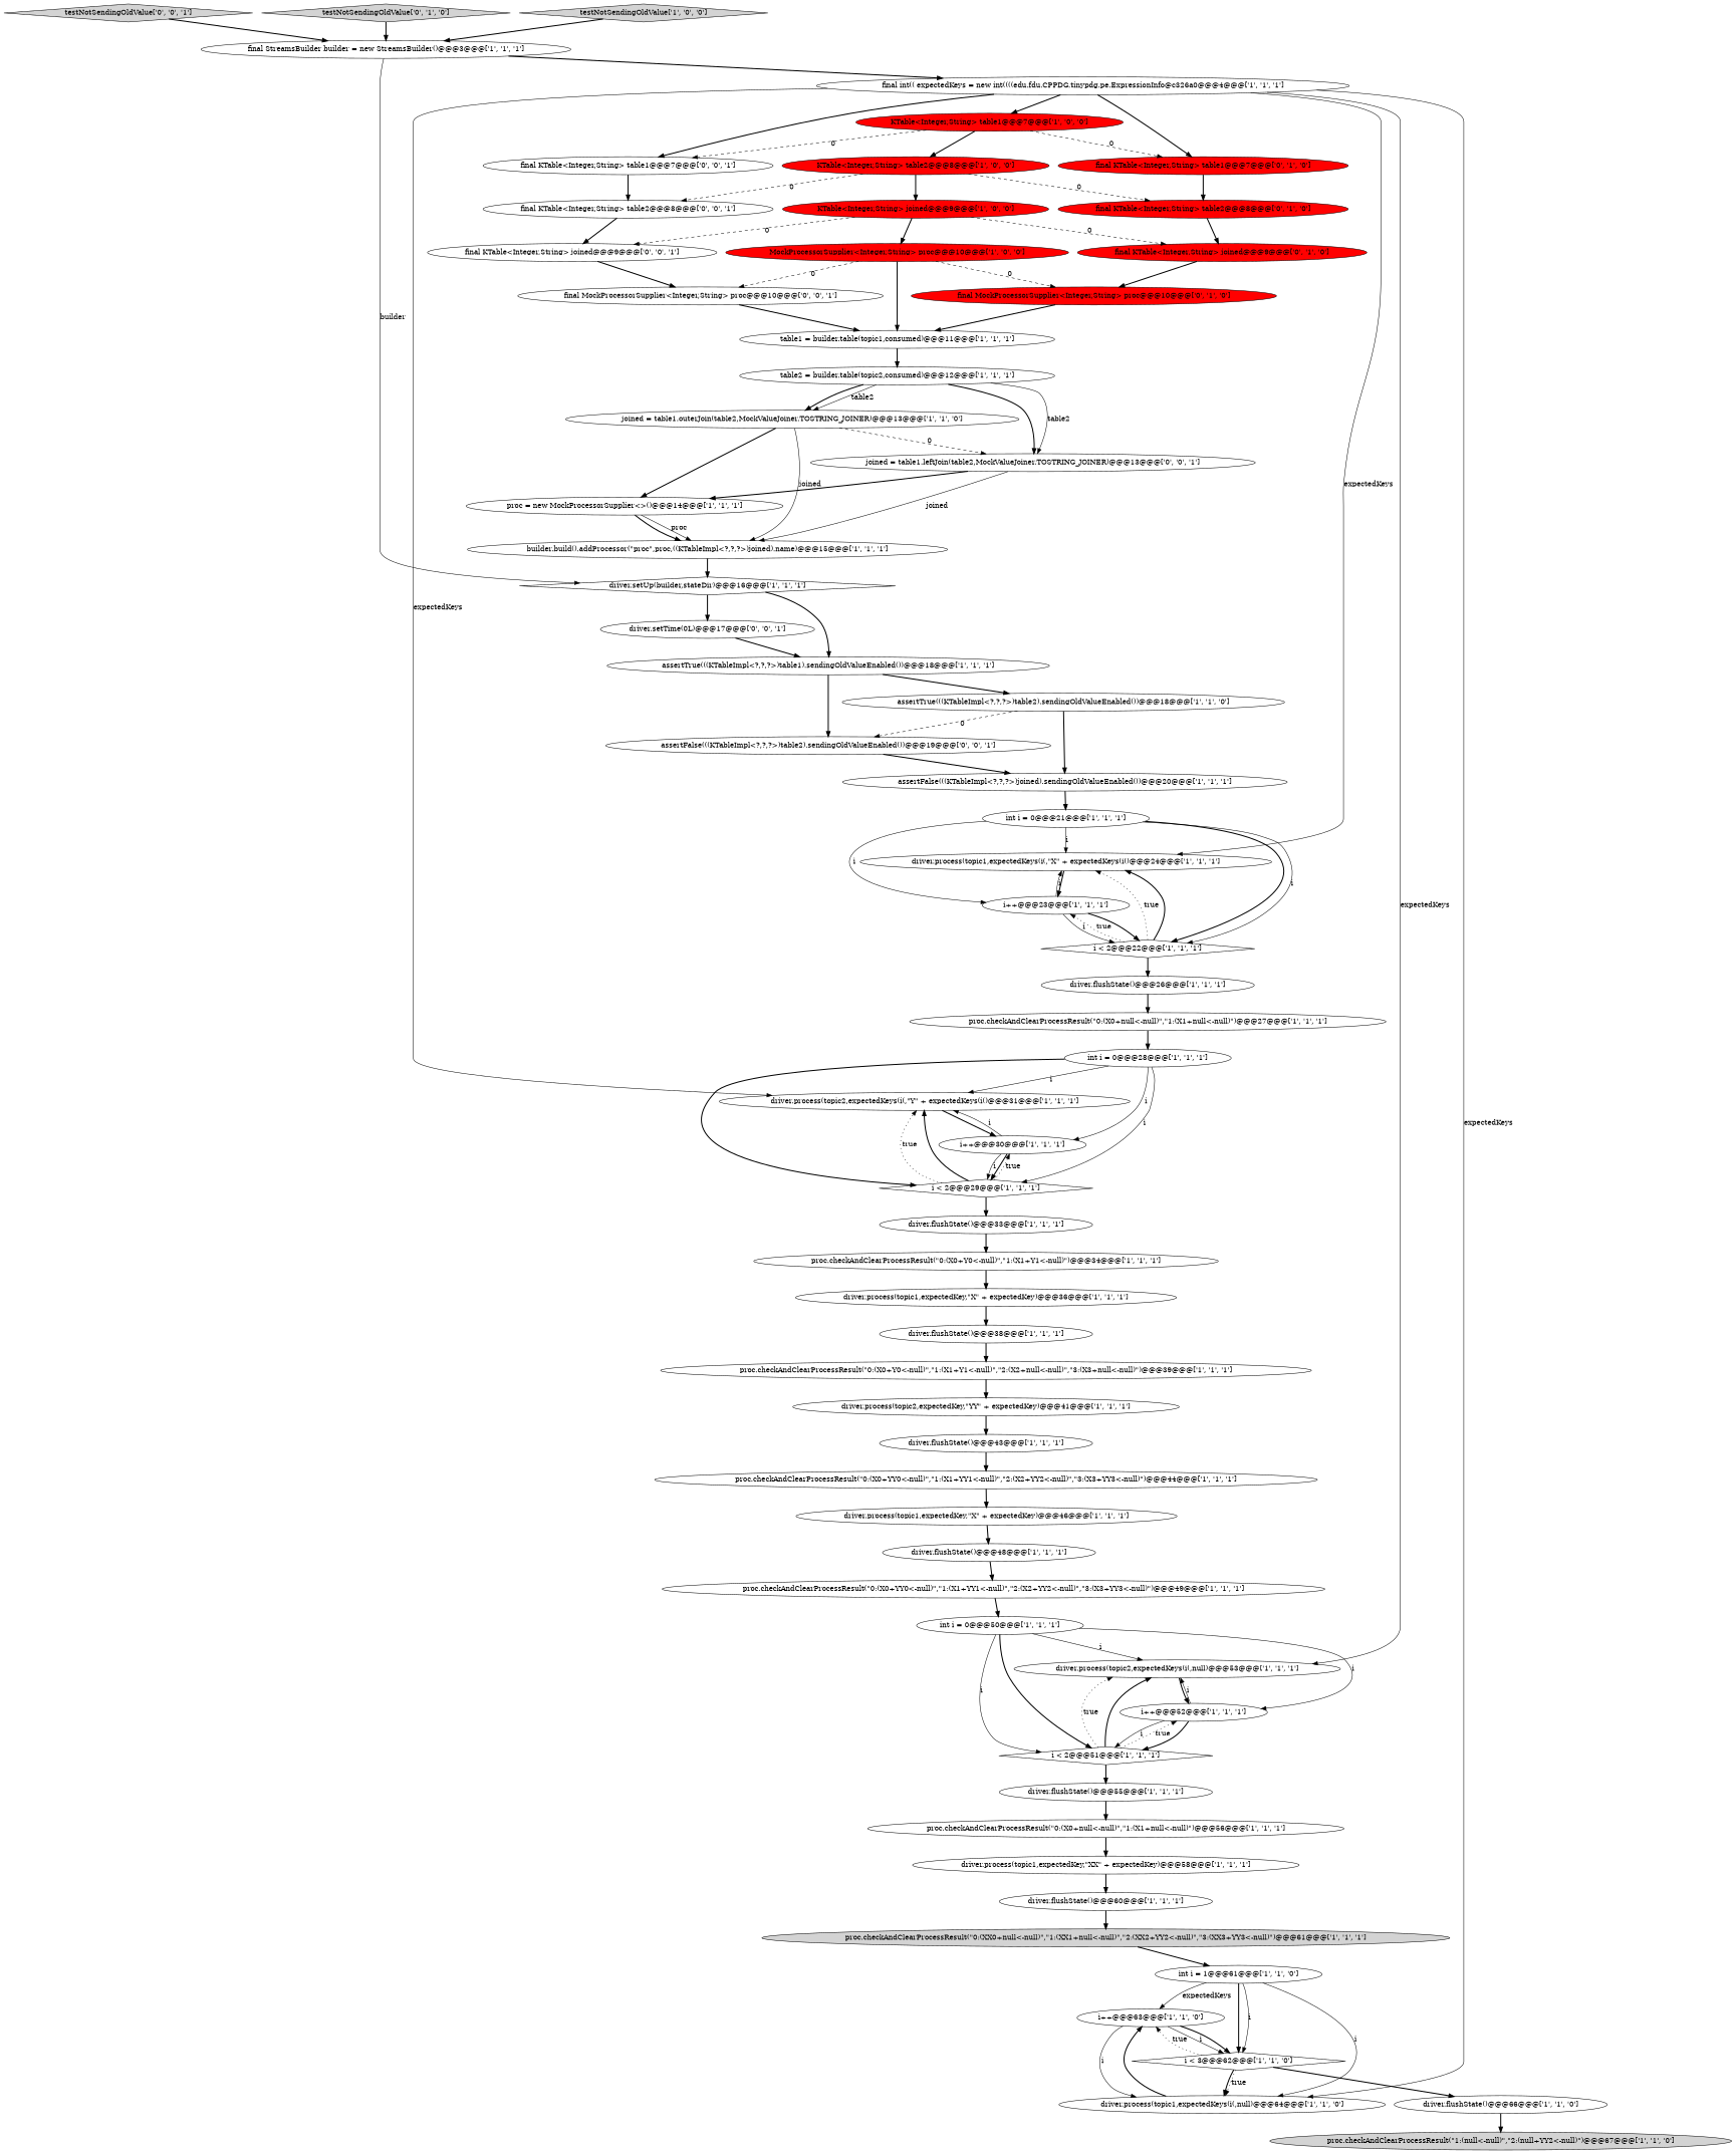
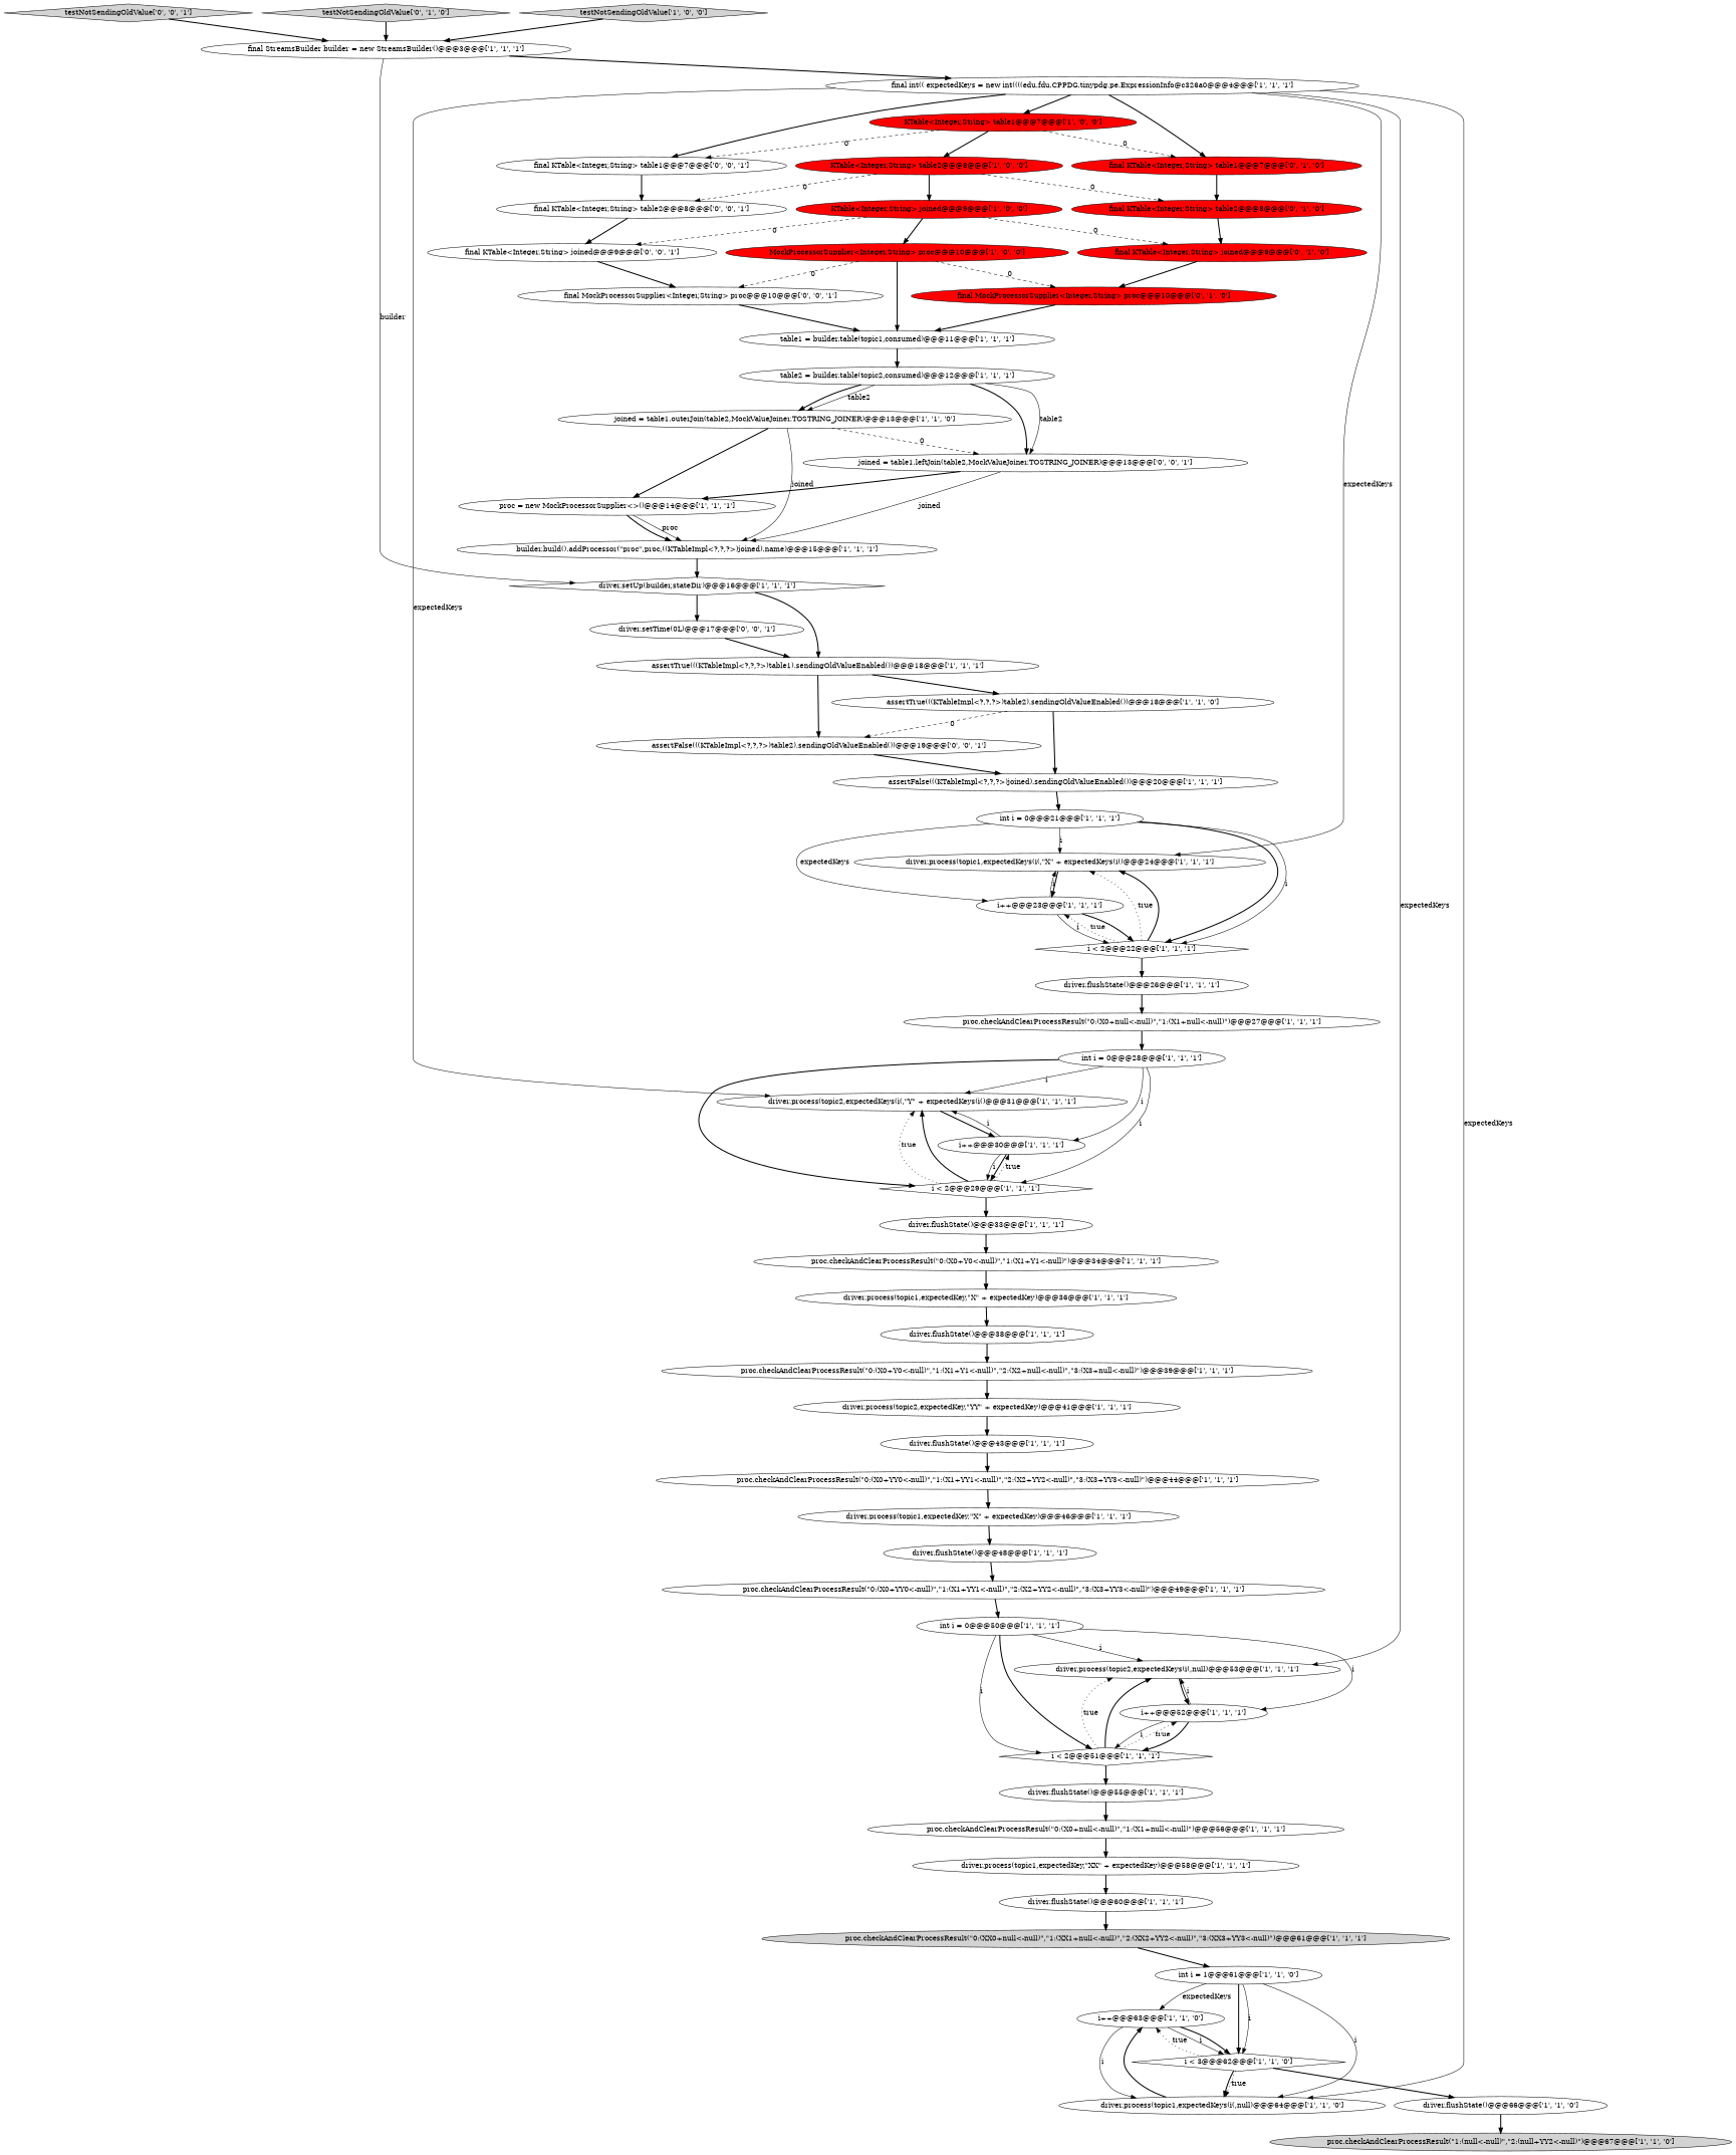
  digraph {
    node [fillcolor=white shape=ellipse style=filled]
    edge [style=bold]
    n1 [label="driver.flushState()@@@60@@@['1', '1', '1']"]
    n2 [fillcolor=lightgray label="proc.checkAndClearProcessResult(\"0:(XX0+null<-null)\",\"1:(XX1+null<-null)\",\"2:(XX2+YY2<-null)\",\"3:(XX3+YY3<-null)\")@@@61@@@['1', '1', '1']"]
    n3 [label="int i = 1@@@61@@@['1', '1', '0']"]
    n4 [label="driver.flushState()@@@26@@@['1', '1', '1']"]
    n5 [label="proc.checkAndClearProcessResult(\"0:(X0+null<-null)\",\"1:(X1+null<-null)\")@@@27@@@['1', '1', '1']"]
    n6 [label="int i = 0@@@28@@@['1', '1', '1']"]
    n7 [label="proc.checkAndClearProcessResult(\"0:(X0+YY0<-null)\",\"1:(X1+YY1<-null)\",\"2:(X2+YY2<-null)\",\"3:(X3+YY3<-null)\")@@@49@@@['1', '1', '1']"]
    n8 [label="int i = 0@@@50@@@['1', '1', '1']"]
    n9 [label="i < 2@@@51@@@['1', '1', '1']" shape=diamond]
    n10 [label="driver.process(topic2,expectedKeys(i(,null)@@@53@@@['1', '1', '1']"]
    n11 [label="i++@@@52@@@['1', '1', '1']"]
    n12 [label="driver.flushState()@@@55@@@['1', '1', '1']"]
    n13 [label="proc.checkAndClearProcessResult(\"0:(X0+null<-null)\",\"1:(X1+null<-null)\")@@@56@@@['1', '1', '1']"]
    n14 [label="joined = table1.leftJoin(table2,MockValueJoiner.TOSTRING_JOINER)@@@13@@@['0', '0', '1']"]
    n15 [label="proc = new MockProcessorSupplier<>()@@@14@@@['1', '1', '1']"]
    n16 [label="builder.build().addProcessor(\"proc\",proc,((KTableImpl<?,?,?>)joined).name)@@@15@@@['1', '1', '1']"]
    n17 [label="driver.setUp(builder,stateDir)@@@16@@@['1', '1', '1']" shape=diamond]
    n18 [label="driver.flushState()@@@66@@@['1', '1', '0']"]
    n19 [fillcolor=lightgray label="proc.checkAndClearProcessResult(\"1:(null<-null)\",\"2:(null+YY2<-null)\")@@@67@@@['1', '1', '0']"]
    n20 [fillcolor=red label="MockProcessorSupplier<Integer,String> proc@@@10@@@['1', '0', '0']"]
    n21 [label="table1 = builder.table(topic1,consumed)@@@11@@@['1', '1', '1']"]
    n22 [fillcolor=red label="final MockProcessorSupplier<Integer,String> proc@@@10@@@['0', '1', '0']"]
    n23 [label="final MockProcessorSupplier<Integer,String> proc@@@10@@@['0', '0', '1']"]
    n24 [label="table2 = builder.table(topic2,consumed)@@@12@@@['1', '1', '1']"]
    n25 [fillcolor=lightgray label="testNotSendingOldValue['0', '0', '1']" shape=diamond]
    n26 [label="final StreamsBuilder builder = new StreamsBuilder()@@@3@@@['1', '1', '1']"]
    n27 [label="final int(( expectedKeys = new int((((edu.fdu.CPPDG.tinypdg.pe.ExpressionInfo@c326a0@@@4@@@['1', '1', '1']"]
    n28 [label="i++@@@63@@@['1', '1', '0']"]
    n29 [label="i < 3@@@62@@@['1', '1', '0']" shape=diamond]
    n30 [label="driver.process(topic1,expectedKeys(i(,null)@@@64@@@['1', '1', '0']"]
    n31 [fillcolor=red label="KTable<Integer,String> table2@@@8@@@['1', '0', '0']"]
    n32 [fillcolor=red label="final KTable<Integer,String> table2@@@8@@@['0', '1', '0']"]
    n33 [label="final KTable<Integer,String> table2@@@8@@@['0', '0', '1']"]
    n34 [fillcolor=red label="KTable<Integer,String> joined@@@9@@@['1', '0', '0']"]
    n35 [fillcolor=red label="final KTable<Integer,String> joined@@@9@@@['0', '1', '0']"]
    n36 [label="final KTable<Integer,String> joined@@@9@@@['0', '0', '1']"]
    n37 [label="driver.flushState()@@@38@@@['1', '1', '1']"]
    n38 [label="proc.checkAndClearProcessResult(\"0:(X0+Y0<-null)\",\"1:(X1+Y1<-null)\",\"2:(X2+null<-null)\",\"3:(X3+null<-null)\")@@@39@@@['1', '1', '1']"]
    n39 [label="driver.process(topic2,expectedKey,\"YY\" + expectedKey)@@@41@@@['1', '1', '1']"]
    n40 [label="joined = table1.outerJoin(table2,MockValueJoiner.TOSTRING_JOINER)@@@13@@@['1', '1', '0']"]
    n41 [label="driver.process(topic2,expectedKeys(i(,\"Y\" + expectedKeys(i()@@@31@@@['1', '1', '1']"]
    n42 [label="final KTable<Integer,String> table1@@@7@@@['0', '0', '1']"]
    n43 [label="driver.process(topic1,expectedKeys(i(,\"X\" + expectedKeys(i()@@@24@@@['1', '1', '1']"]
    n44 [fillcolor=red label="KTable<Integer,String> table1@@@7@@@['1', '0', '0']"]
    n45 [fillcolor=red label="final KTable<Integer,String> table1@@@7@@@['0', '1', '0']"]
    n46 [label="assertTrue(((KTableImpl<?,?,?>)table1).sendingOldValueEnabled())@@@18@@@['1', '1', '1']"]
    n47 [label="driver.setTime(0L)@@@17@@@['0', '0', '1']"]
    n48 [label="driver.process(topic1,expectedKey,\"XX\" + expectedKey)@@@58@@@['1', '1', '1']"]
    n49 [fillcolor=lightgray label="testNotSendingOldValue['0', '1', '0']" shape=diamond]
    n50 [label="assertFalse(((KTableImpl<?,?,?>)joined).sendingOldValueEnabled())@@@20@@@['1', '1', '1']"]
    n51 [label="int i = 0@@@21@@@['1', '1', '1']"]
    n52 [label="i++@@@23@@@['1', '1', '1']"]
    n53 [label="i < 2@@@22@@@['1', '1', '1']" shape=diamond]
    n54 [label="i < 2@@@29@@@['1', '1', '1']" shape=diamond]
    n55 [label="i++@@@30@@@['1', '1', '1']"]
    n56 [label="driver.flushState()@@@33@@@['1', '1', '1']"]
    n57 [label="driver.flushState()@@@43@@@['1', '1', '1']"]
    n58 [label="proc.checkAndClearProcessResult(\"0:(X0+YY0<-null)\",\"1:(X1+YY1<-null)\",\"2:(X2+YY2<-null)\",\"3:(X3+YY3<-null)\")@@@44@@@['1', '1', '1']"]
    n59 [label="driver.process(topic1,expectedKey,\"X\" + expectedKey)@@@46@@@['1', '1', '1']"]
    n60 [label="driver.flushState()@@@48@@@['1', '1', '1']"]
    n61 [label="assertTrue(((KTableImpl<?,?,?>)table2).sendingOldValueEnabled())@@@18@@@['1', '1', '0']"]
    n62 [label="assertFalse(((KTableImpl<?,?,?>)table2).sendingOldValueEnabled())@@@19@@@['0', '0', '1']"]
    n63 [fillcolor=lightgray label="testNotSendingOldValue['1', '0', '0']" shape=diamond]
    n64 [label="proc.checkAndClearProcessResult(\"0:(X0+Y0<-null)\",\"1:(X1+Y1<-null)\")@@@34@@@['1', '1', '1']"]
    n65 [label="driver.process(topic1,expectedKey,\"X\" + expectedKey)@@@36@@@['1', '1', '1']"]
    n1 -> n2
    n2 -> n3
    n3 -> n28 [label=expectedKeys style=solid]
    n3 -> n29
    n3 -> n29 [label=i style=solid]
    n3 -> n30 [label=i style=solid]
    n4 -> n5
    n5 -> n6
    n6 -> n41 [label=i style=solid]
    n6 -> n54 [label=i style=solid]
    n6 -> n54
    n6 -> n55 [label=i style=solid]
    n7 -> n8
    n8 -> n9 [label=i style=solid]
    n8 -> n9
    n8 -> n10 [label=i style=solid]
    n8 -> n11 [label=i style=solid]
    n9 -> n10 [label=true style=dotted]
    n9 -> n10
    n9 -> n11 [label=true style=dotted]
    n9 -> n12
    n10 -> n11
    n11 -> n9 [label=i style=solid]
    n11 -> n9
    n11 -> n10 [label=i style=solid]
    n12 -> n13
    n13 -> n48
    n14 -> n15
    n14 -> n16 [label=joined style=solid]
    n15 -> n16 [label=proc style=solid]
    n15 -> n16
    n16 -> n17
    n17 -> n46
    n17 -> n47
    n18 -> n19
    n20 -> n21
    n20 -> n22 [label=0 style=dashed]
    n20 -> n23 [label=0 style=dashed]
    n21 -> n24
    n22 -> n21
    n23 -> n21
    n24 -> n14 [label=table2 style=solid]
    n24 -> n14
    n24 -> n40 [label=table2 style=solid]
    n24 -> n40
    n25 -> n26
    n26 -> n17 [label=builder style=solid]
    n26 -> n27
    n27 -> n10 [label=expectedKeys style=solid]
    n27 -> n30 [label=expectedKeys style=solid]
    n27 -> n41 [label=expectedKeys style=solid]
    n27 -> n42
    n27 -> n43 [label=expectedKeys style=solid]
    n27 -> n44
    n27 -> n45
    n28 -> n29 [label=i style=solid]
    n28 -> n29
    n28 -> n30 [label=i style=solid]
    n29 -> n18
    n29 -> n28 [label=true style=dotted]
    n29 -> n30 [label=true style=dotted]
    n29 -> n30
    n30 -> n28
    n31 -> n32 [label=0 style=dashed]
    n31 -> n33 [label=0 style=dashed]
    n31 -> n34
    n32 -> n35
    n33 -> n36
    n34 -> n20
    n34 -> n35 [label=0 style=dashed]
    n34 -> n36 [label=0 style=dashed]
    n35 -> n22
    n36 -> n23
    n37 -> n38
    n38 -> n39
    n39 -> n57
    n40 -> n14 [label=0 style=dashed]
    n40 -> n15
    n40 -> n16 [label=joined style=solid]
    n41 -> n55
    n42 -> n33
    n43 -> n52
    n44 -> n31
    n44 -> n42 [label=0 style=dashed]
    n44 -> n45 [label=0 style=dashed]
    n45 -> n32
    n46 -> n61
    n46 -> n62
    n47 -> n46
    n48 -> n1
    n49 -> n26
    n50 -> n51
    n51 -> n43 [label=i style=solid]
-   n51 -> n52 [label=i style=solid]
+   n51 -> n52 [label=expectedKeys style=solid]
    n51 -> n53
    n51 -> n53 [label=i style=solid]
    n52 -> n43 [label=i style=solid]
    n52 -> n53
    n52 -> n53 [label=i style=solid]
    n53 -> n4
    n53 -> n43 [label=true style=dotted]
    n53 -> n43
    n53 -> n52 [label=true style=dotted]
    n54 -> n41 [label=true style=dotted]
    n54 -> n41
    n54 -> n55 [label=true style=dotted]
    n54 -> n56
    n55 -> n41 [label=i style=solid]
    n55 -> n54
    n55 -> n54 [label=i style=solid]
    n56 -> n64
    n57 -> n58
    n58 -> n59
    n59 -> n60
    n60 -> n7
    n61 -> n50
    n61 -> n62 [label=0 style=dashed]
    n62 -> n50
    n63 -> n26
    n64 -> n65
    n65 -> n37
  }
